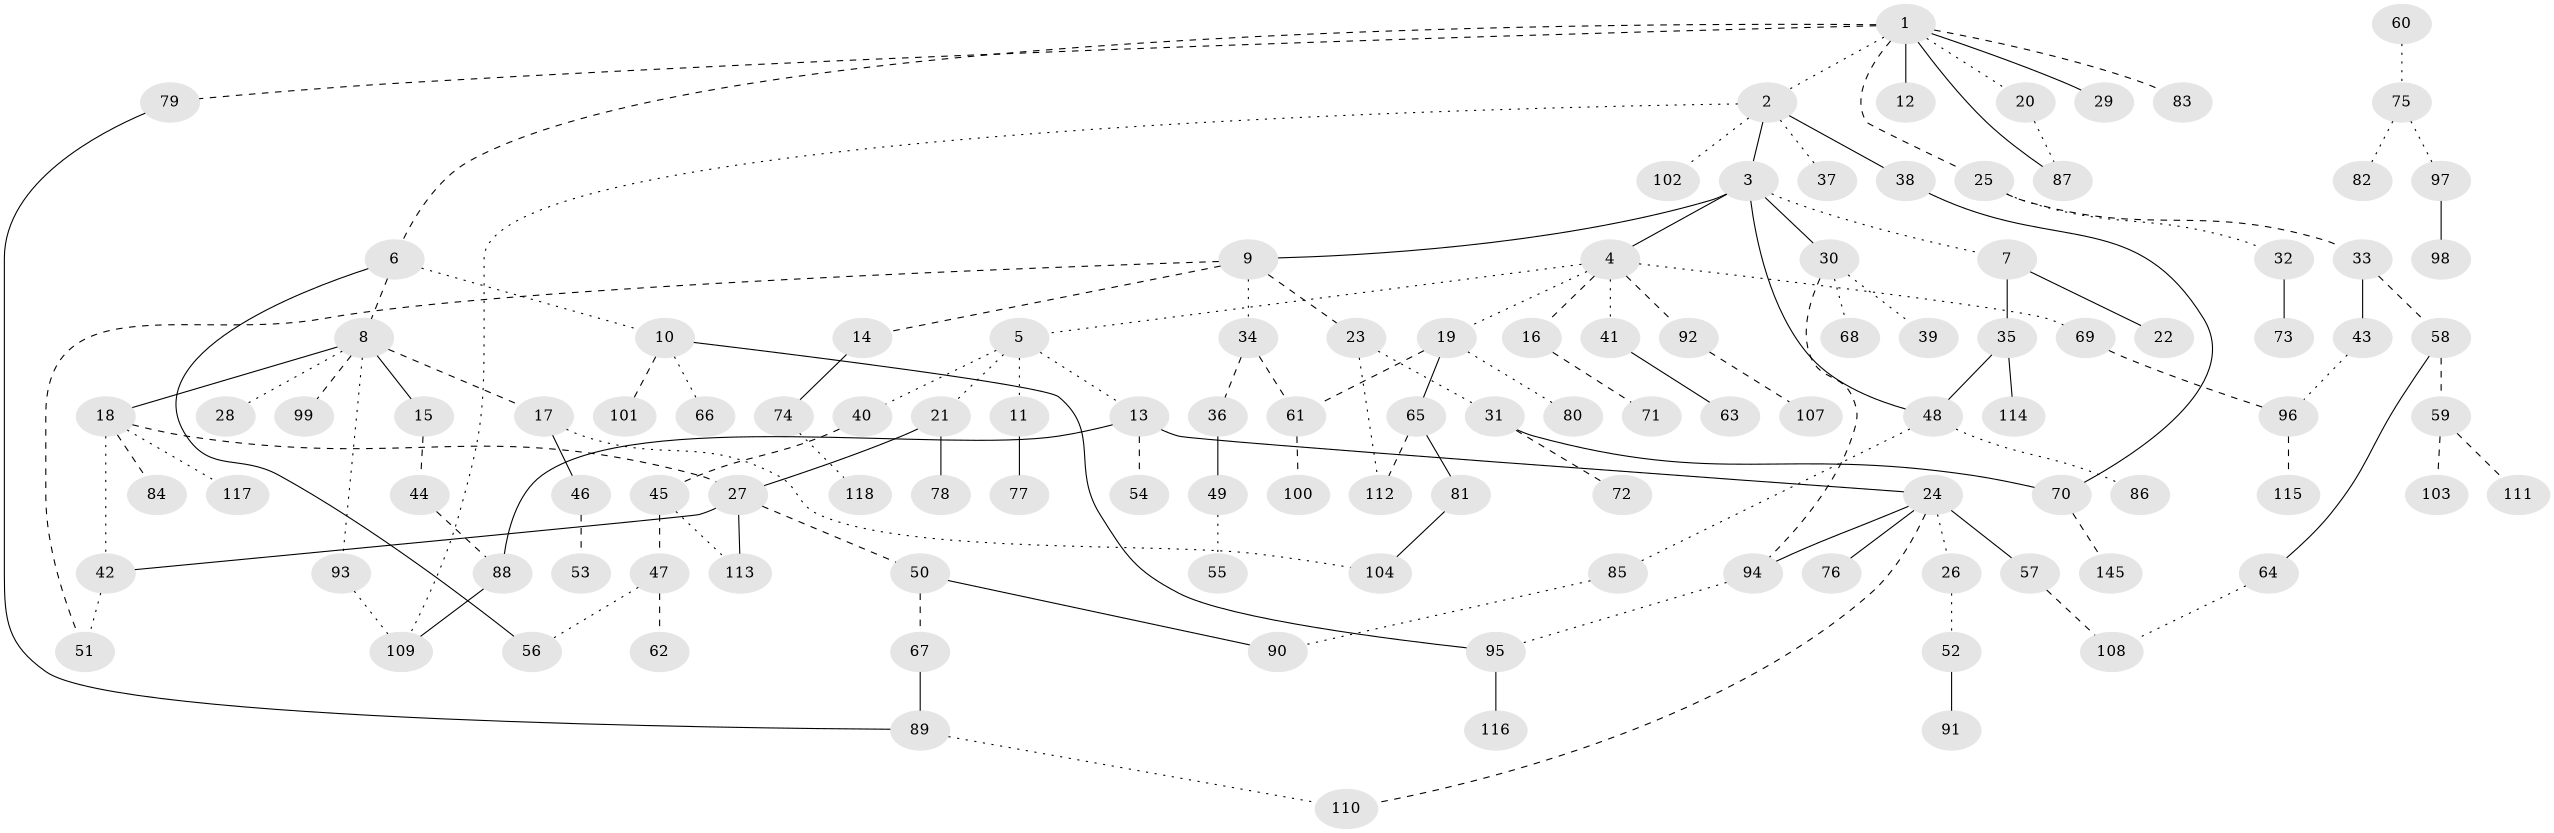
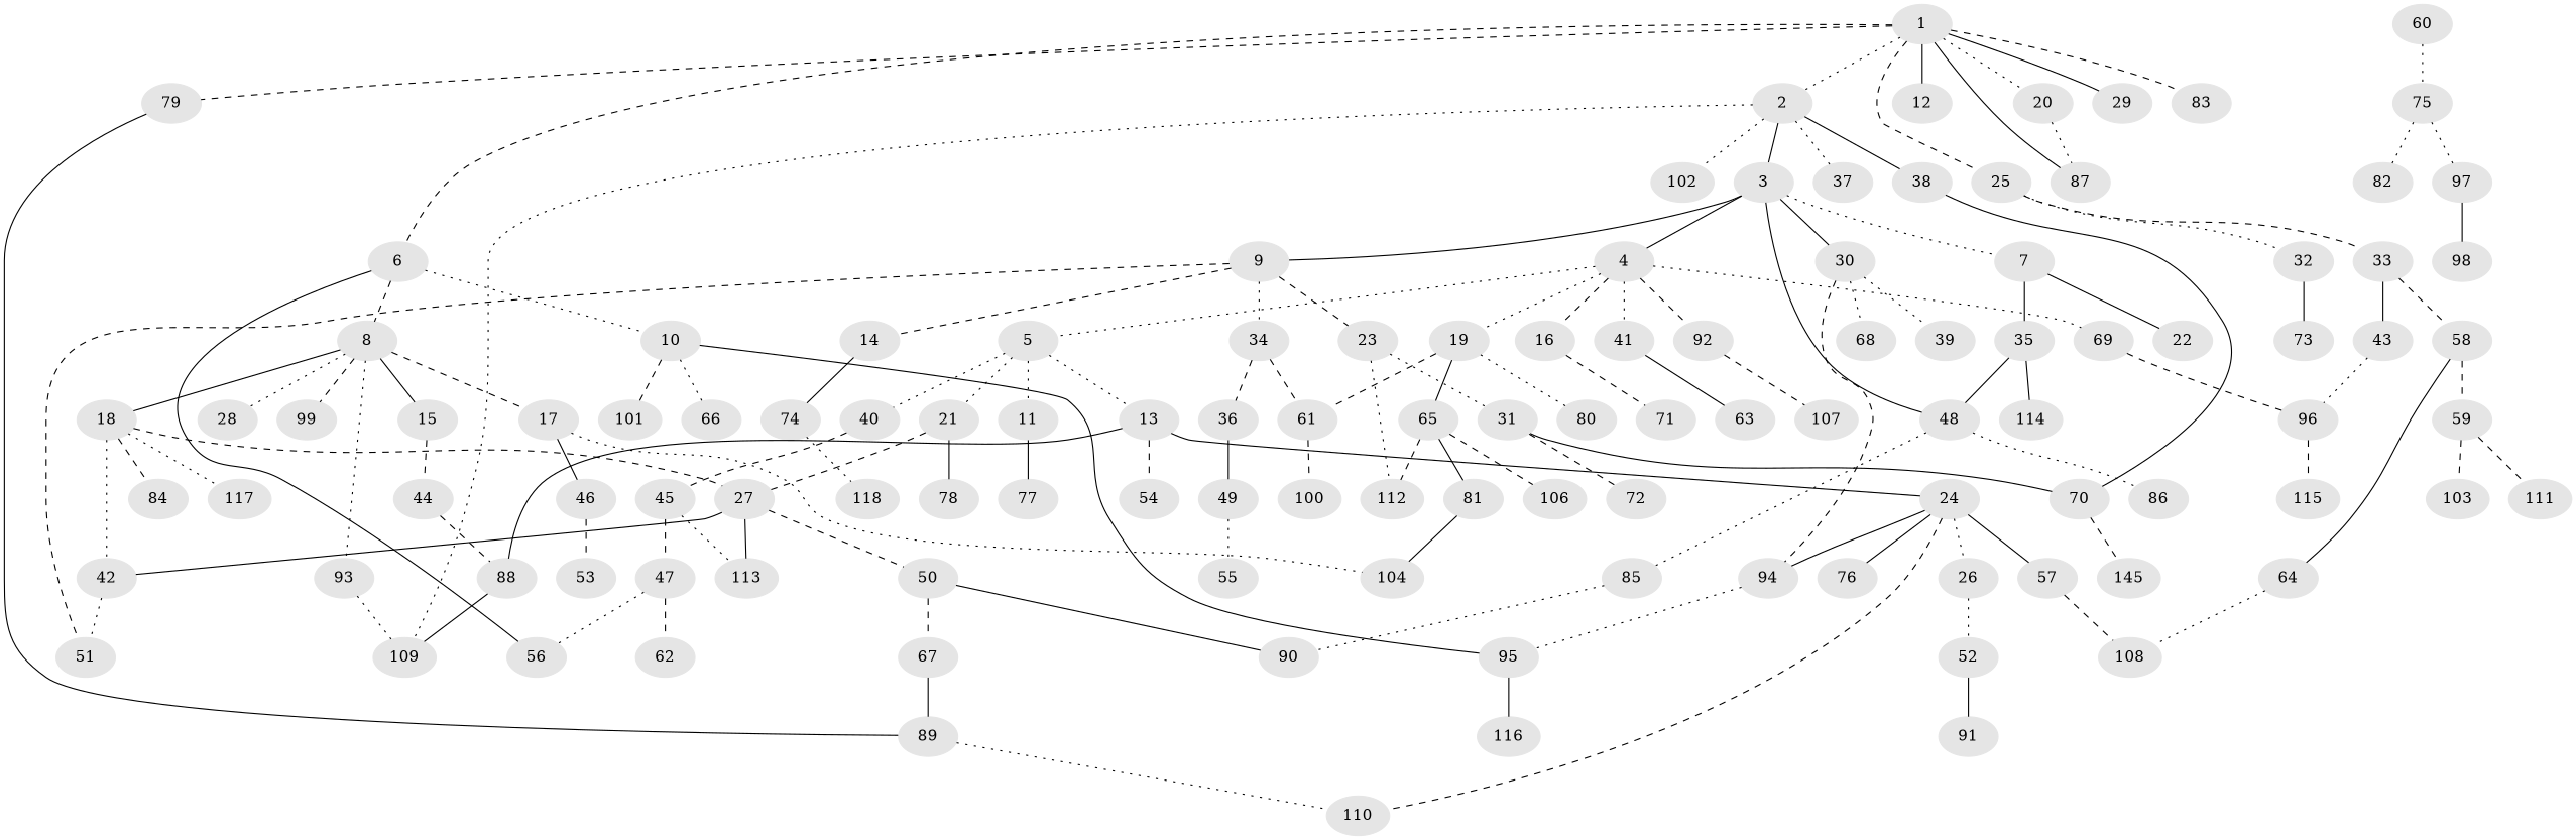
  graph {
    node [color=gray90 style=filled]
    edge [style=dotted]
    1
    2
    6
    12
    20
    25
    29
    79
    83
    87
    3
    37
    38
    102
    109
    8
    10
    56
    32
    33
    60
    75
    89
    4
    7
    9
    30
    48
    70
    5
    16
    19
    41
    69
    92
    22
    35
    14
    23
    34
    51
    94
    39
    68
    85
    86
    11
    13
    21
    40
    71
    61
    65
    80
    63
    96
    107
    77
    24
    54
    88
    27
    78
    45
    15
    17
    18
    28
    93
    99
    66
    95
    101
    114
    44
    46
    104
    42
    84
    117
    74
    31
    112
    36
    116
    26
    57
    76
    110
    118
    53
    50
    113
    100
    81
+   106
    72
    52
    108
    73
    43
    58
    91
    67
    90
    n106 [label=145]
    59
    64
    49
    55
    47
    115
    62
    103
    111
    82
    97
    98
    1 -- 2
    1 -- 6 [style=dashed]
    1 -- 12 [style=solid]
    1 -- 20
    1 -- 25 [style=dashed]
    1 -- 29 [style=solid]
    1 -- 79 [style=dashed]
    1 -- 83 [style=dashed]
    1 -- 87 [style=solid]
    2 -- 3 [style=solid]
    2 -- 37
    2 -- 38 [style=solid]
    2 -- 102
    2 -- 109
    6 -- 8 [style=dashed]
    6 -- 10
    6 -- 56 [style=solid]
    20 -- 87
    25 -- 32
    25 -- 33 [style=dashed]
    79 -- 89 [style=solid]
    3 -- 4 [style=solid]
    3 -- 7
    3 -- 9 [style=solid]
    3 -- 30 [style=solid]
    3 -- 48 [style=solid]
    38 -- 70 [style=solid]
    8 -- 15 [style=solid]
    8 -- 17 [style=dashed]
    8 -- 18 [style=solid]
    8 -- 28
    8 -- 93
    8 -- 99 [style=dashed]
    10 -- 66
    10 -- 95 [style=solid]
    10 -- 101 [style=dashed]
    32 -- 73 [style=solid]
    33 -- 43 [style=solid]
    33 -- 58 [style=dashed]
    60 -- 75
    75 -- 82
    75 -- 97
    89 -- 110
    4 -- 5
    4 -- 16 [style=dashed]
    4 -- 19
    4 -- 41
    4 -- 69
    4 -- 92 [style=dashed]
    7 -- 22 [style=solid]
    7 -- 35 [style=solid]
    9 -- 14 [style=dashed]
    9 -- 23 [style=dashed]
    9 -- 34
    9 -- 51 [style=dashed]
    30 -- 94 [style=dashed]
    30 -- 39
    30 -- 68
    48 -- 85
    48 -- 86
    70 -- n106 [style=dashed]
    5 -- 11
    5 -- 13
    5 -- 21
    5 -- 40
    16 -- 71 [style=dashed]
    19 -- 61 [style=dashed]
    19 -- 65 [style=solid]
    19 -- 80
    41 -- 63 [style=solid]
    69 -- 96 [style=dashed]
    92 -- 107 [style=dashed]
    35 -- 48 [style=solid]
    35 -- 114 [style=solid]
    14 -- 74 [style=solid]
    23 -- 31
    23 -- 112
    34 -- 61 [style=dashed]
    34 -- 36 [style=dashed]
    94 -- 95
    85 -- 90
    11 -- 77 [style=solid]
    13 -- 24 [style=solid]
    13 -- 54 [style=dashed]
    13 -- 88 [style=solid]
-   21 -- 27 [style=solid]
+   21 -- 27 [style=dashed]
    21 -- 78 [style=solid]
    40 -- 45 [style=dashed]
    61 -- 100 [style=dashed]
    65 -- 112 [style=dashed]
    65 -- 81 [style=solid]
+   65 -- 106 [style=dashed]
    96 -- 115 [style=dashed]
    24 -- 94 [style=solid]
    24 -- 26
    24 -- 57 [style=solid]
    24 -- 76 [style=solid]
    24 -- 110 [style=dashed]
    88 -- 109 [style=solid]
    27 -- 42 [style=solid]
    27 -- 50 [style=dashed]
    27 -- 113 [style=solid]
    45 -- 113
    45 -- 47 [style=dashed]
    15 -- 44 [style=dashed]
    17 -- 46 [style=solid]
    17 -- 104
    18 -- 27 [style=dashed]
    18 -- 42
    18 -- 84 [style=dashed]
    18 -- 117
    93 -- 109
    95 -- 116 [style=solid]
    44 -- 88 [style=dashed]
    46 -- 53 [style=dashed]
    42 -- 51
    74 -- 118
    31 -- 70 [style=solid]
    31 -- 72 [style=dashed]
    36 -- 49 [style=solid]
    26 -- 52
    57 -- 108 [style=dashed]
    50 -- 67 [style=dashed]
    50 -- 90 [style=solid]
    81 -- 104 [style=solid]
    52 -- 91 [style=solid]
    43 -- 96
    58 -- 59 [style=dashed]
    58 -- 64 [style=solid]
    67 -- 89 [style=solid]
    59 -- 103 [style=dashed]
    59 -- 111 [style=dashed]
    64 -- 108
    49 -- 55
    47 -- 56
    47 -- 62 [style=dashed]
    97 -- 98 [style=solid]
  }
